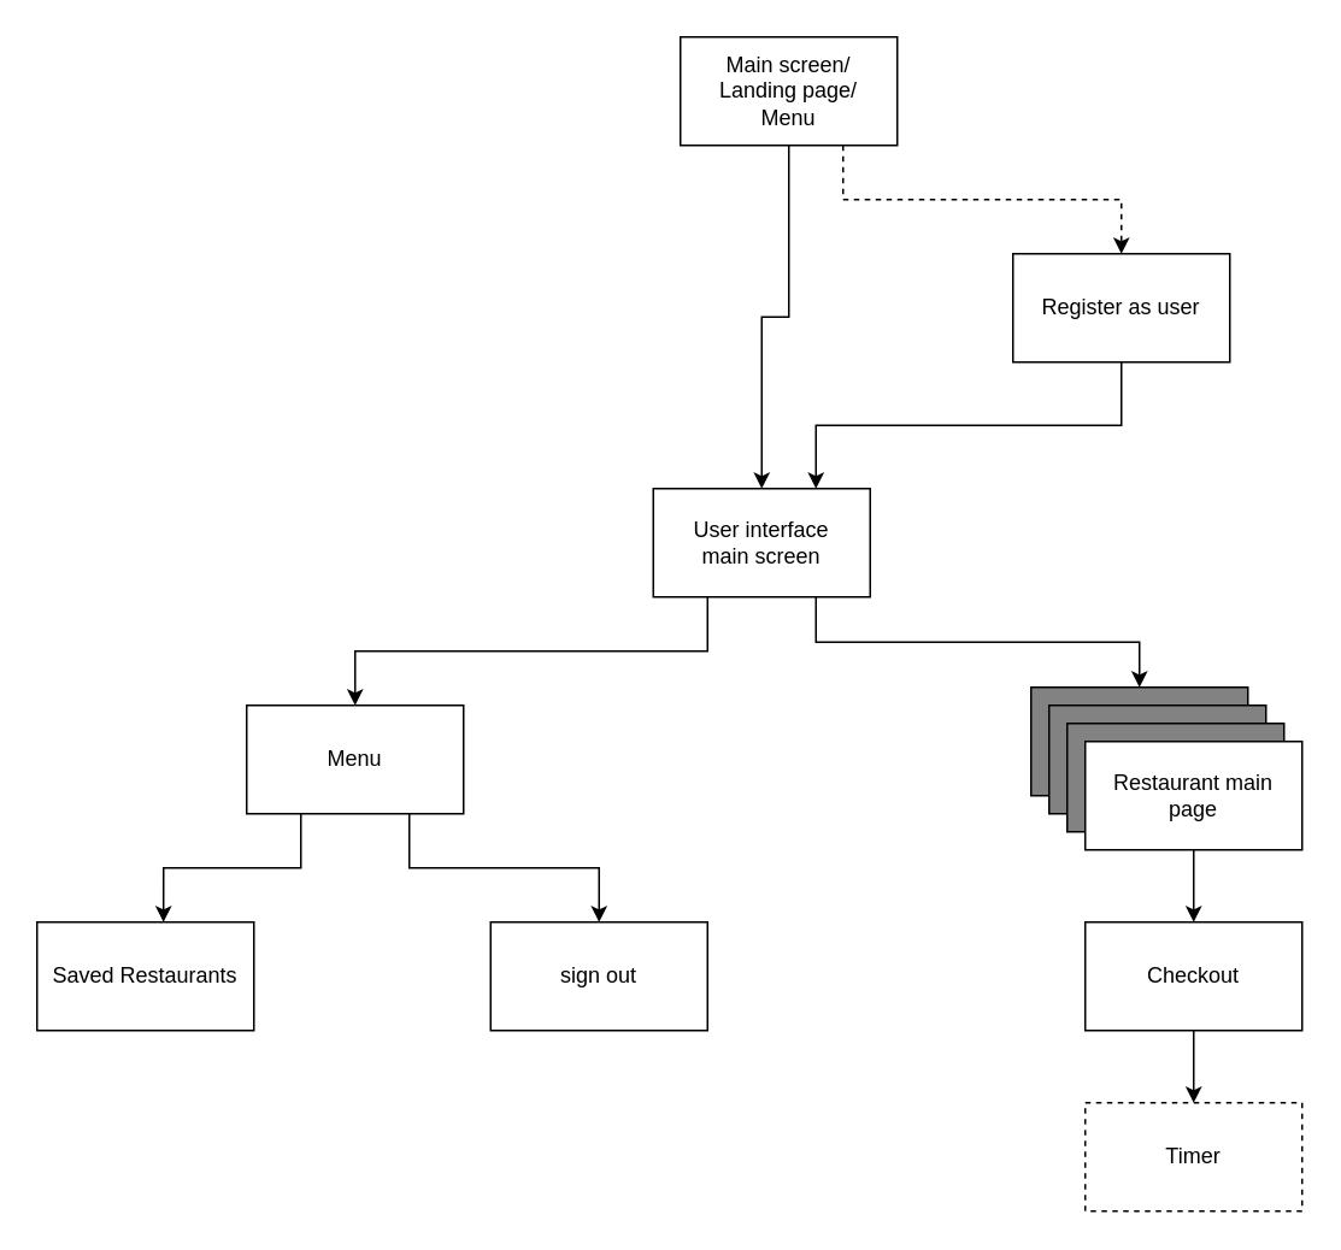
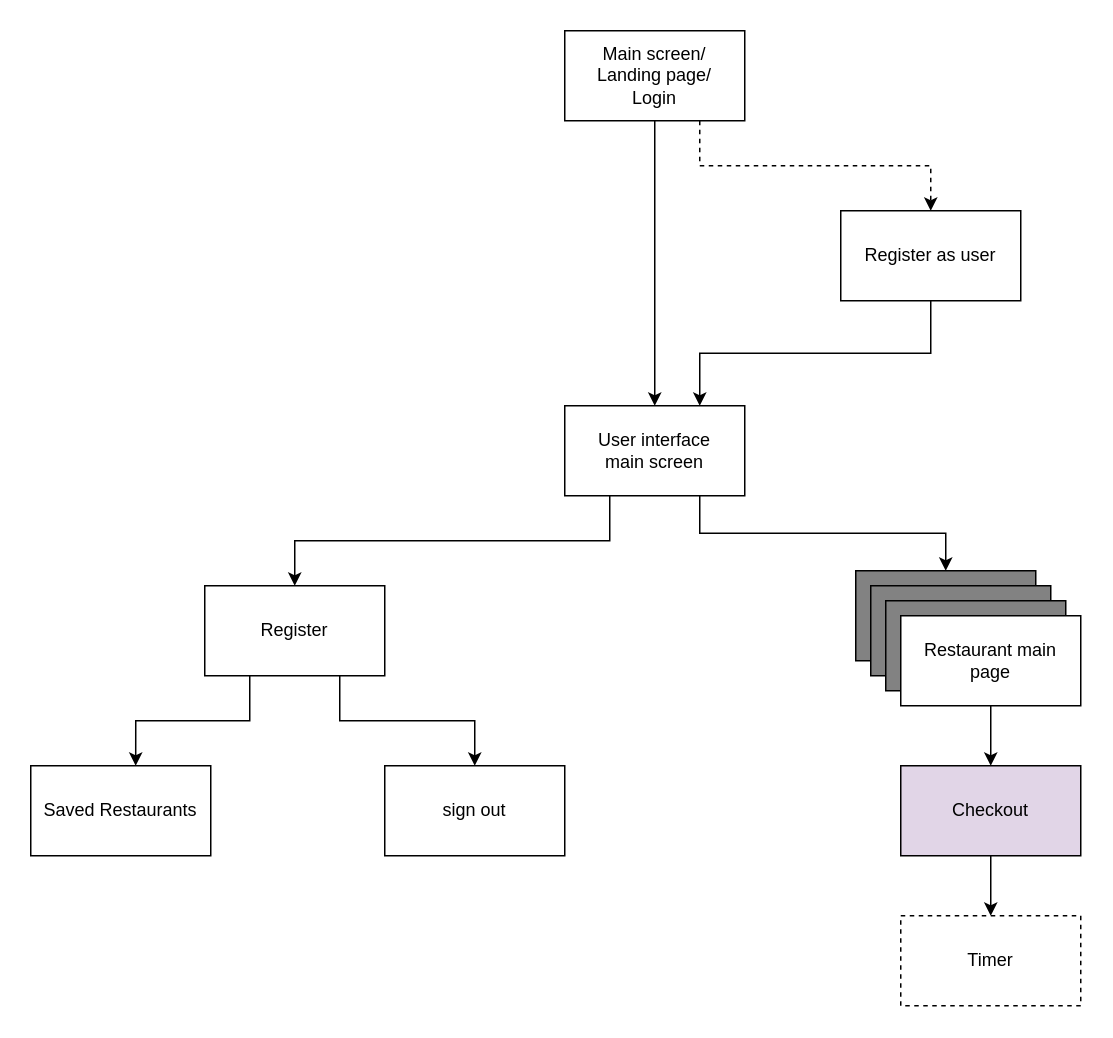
  <mxCell id="0" />
  <mxCell id="1" parent="0" />
  <mxCell id="2" style="edgeStyle=orthogonalEdgeStyle;rounded=0;orthogonalLoop=1;jettySize=auto;html=1;exitX=0.75;exitY=1;exitDx=0;exitDy=0;entryX=0.5;entryY=0;entryDx=0;entryDy=0;dashed=1;" parent="1" source="4" target="6" edge="1"><mxGeometry relative="1" as="geometry" /></mxCell>
  <mxCell id="3" style="edgeStyle=orthogonalEdgeStyle;rounded=0;orthogonalLoop=1;jettySize=auto;html=1;exitX=0.5;exitY=1;exitDx=0;exitDy=0;entryX=0.5;entryY=0;entryDx=0;entryDy=0;" parent="1" source="4" target="9" edge="1"><mxGeometry relative="1" as="geometry" /></mxCell>
- <mxCell id="4" value="Main screen/&lt;br&gt;Landing page/&lt;br&gt;Menu" style="rounded=0;whiteSpace=wrap;html=1;" parent="1" vertex="1"><mxGeometry x="376" y="20" width="120" height="60" as="geometry" /></mxCell>
+ <mxCell id="4" value="Main screen/&lt;br&gt;Landing page/&lt;br&gt;Login" style="rounded=0;whiteSpace=wrap;html=1;" parent="1" vertex="1"><mxGeometry x="376" y="20" width="120" height="60" as="geometry" /></mxCell>
  <mxCell id="5" style="edgeStyle=orthogonalEdgeStyle;rounded=0;orthogonalLoop=1;jettySize=auto;html=1;exitX=0.5;exitY=1;exitDx=0;exitDy=0;entryX=0.75;entryY=0;entryDx=0;entryDy=0;" parent="1" source="6" target="9" edge="1"><mxGeometry relative="1" as="geometry" /></mxCell>
  <mxCell id="6" value="Register as user" style="rounded=0;whiteSpace=wrap;html=1;" parent="1" vertex="1"><mxGeometry x="560" y="140" width="120" height="60" as="geometry" /></mxCell>
  <mxCell id="7" style="edgeStyle=orthogonalEdgeStyle;rounded=0;orthogonalLoop=1;jettySize=auto;html=1;exitX=0.25;exitY=1;exitDx=0;exitDy=0;entryX=0.5;entryY=0;entryDx=0;entryDy=0;" parent="1" source="9" target="12" edge="1"><mxGeometry relative="1" as="geometry" /></mxCell>
  <mxCell id="8" style="edgeStyle=orthogonalEdgeStyle;rounded=0;orthogonalLoop=1;jettySize=auto;html=1;exitX=0.75;exitY=1;exitDx=0;exitDy=0;entryX=0.5;entryY=0;entryDx=0;entryDy=0;" parent="1" source="9" target="15" edge="1"><mxGeometry relative="1" as="geometry" /></mxCell>
- <mxCell id="9" value="User interface&lt;br&gt;main screen" style="rounded=0;whiteSpace=wrap;html=1;" parent="1" vertex="1"><mxGeometry x="361" y="270" width="120" height="60" as="geometry" /></mxCell>
+ <mxCell id="9" value="User interface&lt;br&gt;main screen" style="rounded=0;whiteSpace=wrap;html=1;" parent="1" vertex="1"><mxGeometry x="376" y="270" width="120" height="60" as="geometry" /></mxCell>
  <mxCell id="10" style="edgeStyle=orthogonalEdgeStyle;rounded=0;orthogonalLoop=1;jettySize=auto;html=1;exitX=0.25;exitY=1;exitDx=0;exitDy=0;entryX=0.583;entryY=0;entryDx=0;entryDy=0;entryPerimeter=0;" parent="1" source="12" target="13" edge="1"><mxGeometry relative="1" as="geometry" /></mxCell>
  <mxCell id="11" style="edgeStyle=orthogonalEdgeStyle;rounded=0;orthogonalLoop=1;jettySize=auto;html=1;exitX=0.75;exitY=1;exitDx=0;exitDy=0;" parent="1" source="12" target="14" edge="1"><mxGeometry relative="1" as="geometry" /></mxCell>
- <mxCell id="12" value="Menu" style="rounded=0;whiteSpace=wrap;html=1;" parent="1" vertex="1"><mxGeometry x="136" y="390" width="120" height="60" as="geometry" /></mxCell>
+ <mxCell id="12" value="Register" style="rounded=0;whiteSpace=wrap;html=1;" parent="1" vertex="1"><mxGeometry x="136" y="390" width="120" height="60" as="geometry" /></mxCell>
  <mxCell id="13" value="Saved Restaurants" style="rounded=0;whiteSpace=wrap;html=1;" parent="1" vertex="1"><mxGeometry x="20" y="510" width="120" height="60" as="geometry" /></mxCell>
- <mxCell id="14" value="sign out" style="rounded=0;whiteSpace=wrap;html=1;" parent="1" vertex="1"><mxGeometry x="271" y="510" width="120" height="60" as="geometry" /></mxCell>
+ <mxCell id="14" value="sign out" style="rounded=0;whiteSpace=wrap;html=1;" parent="1" vertex="1"><mxGeometry x="256" y="510" width="120" height="60" as="geometry" /></mxCell>
  <mxCell id="15" value="Restaurant main&lt;br&gt;page" style="rounded=0;whiteSpace=wrap;html=1;labelBackgroundColor=none;fillColor=#828282;" parent="1" vertex="1"><mxGeometry x="570" y="380" width="120" height="60" as="geometry" /></mxCell>
  <mxCell id="16" value="Restaurant main&lt;br&gt;page" style="rounded=0;whiteSpace=wrap;html=1;fillColor=#828282;" parent="1" vertex="1"><mxGeometry x="580" y="390" width="120" height="60" as="geometry" /></mxCell>
  <mxCell id="17" value="Restaurant main&lt;br&gt;page" style="rounded=0;whiteSpace=wrap;html=1;fillColor=#828282;" parent="1" vertex="1"><mxGeometry x="590" y="400" width="120" height="60" as="geometry" /></mxCell>
  <mxCell id="18" style="edgeStyle=orthogonalEdgeStyle;rounded=0;orthogonalLoop=1;jettySize=auto;html=1;exitX=0.5;exitY=1;exitDx=0;exitDy=0;entryX=0.5;entryY=0;entryDx=0;entryDy=0;" parent="1" source="19" target="21" edge="1"><mxGeometry relative="1" as="geometry" /></mxCell>
  <mxCell id="19" value="Restaurant main&lt;br&gt;page" style="rounded=0;whiteSpace=wrap;html=1;" parent="1" vertex="1"><mxGeometry x="600" y="410" width="120" height="60" as="geometry" /></mxCell>
  <mxCell id="20" style="edgeStyle=orthogonalEdgeStyle;rounded=0;orthogonalLoop=1;jettySize=auto;html=1;exitX=0.5;exitY=1;exitDx=0;exitDy=0;entryX=0.5;entryY=0;entryDx=0;entryDy=0;" parent="1" source="21" target="22" edge="1"><mxGeometry relative="1" as="geometry" /></mxCell>
- <mxCell id="21" value="Checkout" style="rounded=0;whiteSpace=wrap;html=1;labelBackgroundColor=none;fillColor=#FFFFFF;" parent="1" vertex="1"><mxGeometry x="600" y="510" width="120" height="60" as="geometry" /></mxCell>
+ <mxCell id="21" value="Checkout" style="rounded=0;whiteSpace=wrap;html=1;labelBackgroundColor=none;fillColor=#e1d5e7;" parent="1" vertex="1"><mxGeometry x="600" y="510" width="120" height="60" as="geometry" /></mxCell>
  <mxCell id="22" value="Timer" style="rounded=0;whiteSpace=wrap;html=1;labelBackgroundColor=none;fillColor=#FFFFFF;dashed=1;" parent="1" vertex="1"><mxGeometry x="600" y="610" width="120" height="60" as="geometry" /></mxCell>
